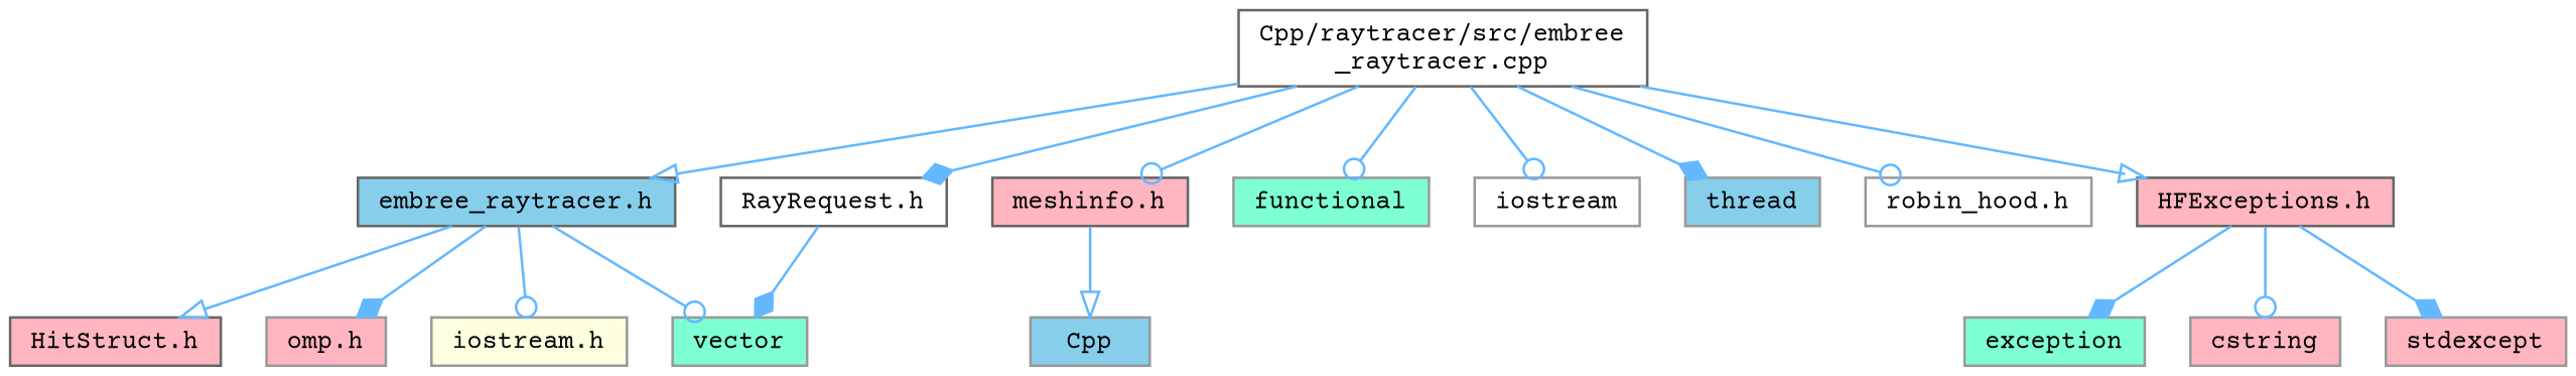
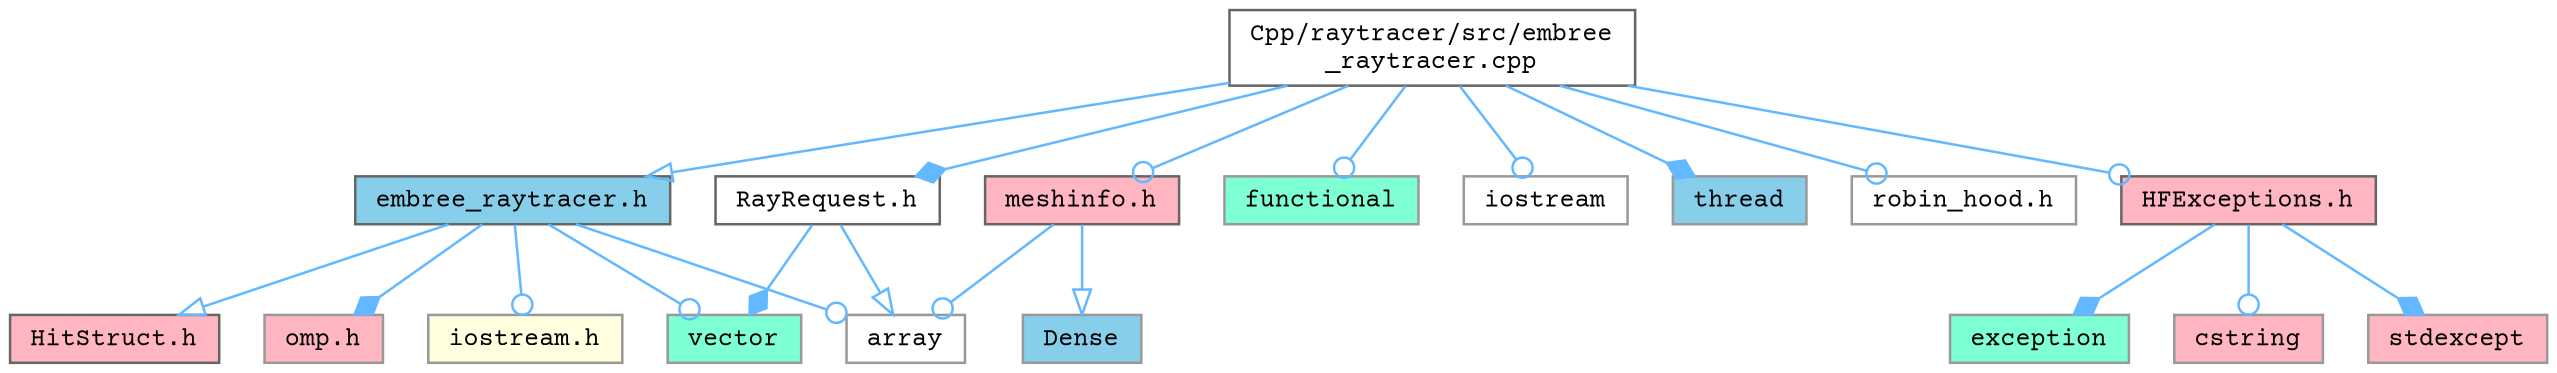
  digraph {
    fontname="Courier Prime"
    node [color=grey60 fillcolor=lightpink fontname="Courier Prime" fontsize=10 shape=box style=filled]
    edge [arrowhead=odot color=steelblue1 fontname="Courier Prime" fontsize=10 labelfontname=Helvetica labelfontsize=10 style=solid]
    n1 [color=gray40 fillcolor=white fontcolor=black height=0.2 label="Cpp/raytracer/src/embree\l_raytracer.cpp" width=0.4]
    n2 [color=grey40 fillcolor=skyblue height=0.2 label="embree_raytracer.h" width=0.4]
    n3 [fillcolor=aquamarine height=0.2 label=functional width=0.4]
    n4 [fillcolor=white height=0.2 label=iostream width=0.4]
    n5 [fillcolor=skyblue height=0.2 label=thread width=0.4]
    n6 [fillcolor=white height=0.2 label="robin_hood.h" width=0.4]
    n7 [color=grey40 height=0.2 label="meshinfo.h" width=0.4]
    n8 [color=grey40 fillcolor=white height=0.2 label="RayRequest.h" width=0.4]
    n9 [color=grey40 height=0.2 label="HFExceptions.h" width=0.4]
    n10 [fillcolor=lightyellow height=0.2 label="iostream.h" width=0.4]
    n11 [fillcolor=aquamarine height=0.2 label=vector width=0.4]
+   n12 [fillcolor=white height=0.2 label=array width=0.4]
    n13 [color=grey40 height=0.2 label="HitStruct.h" width=0.4]
    n14 [height=0.2 label="omp.h" width=0.4]
-   n15 [fillcolor=skyblue height=0.2 label=Cpp width=0.4]
+   n15 [fillcolor=skyblue height=0.2 label=Dense width=0.4]
    n16 [fillcolor=aquamarine height=0.2 label=exception width=0.4]
    n17 [height=0.2 label=cstring width=0.4]
    n18 [height=0.2 label=stdexcept width=0.4]
    n1 -> n2 [arrowhead=onormal]
    n1 -> n3
    n1 -> n4
    n1 -> n5 [arrowhead=diamond]
    n1 -> n6
    n1 -> n7
    n1 -> n8 [arrowhead=diamond]
-   n1 -> n9 [arrowhead=onormal]
+   n1 -> n9
    n2 -> n10
    n2 -> n11
+   n2 -> n12
    n2 -> n13 [arrowhead=onormal]
    n2 -> n14 [arrowhead=diamond]
+   n7 -> n12
    n7 -> n15 [arrowhead=onormal]
    n8 -> n11 [arrowhead=diamond]
+   n8 -> n12 [arrowhead=onormal]
    n9 -> n16 [arrowhead=diamond]
    n9 -> n17
    n9 -> n18 [arrowhead=diamond]
  }
